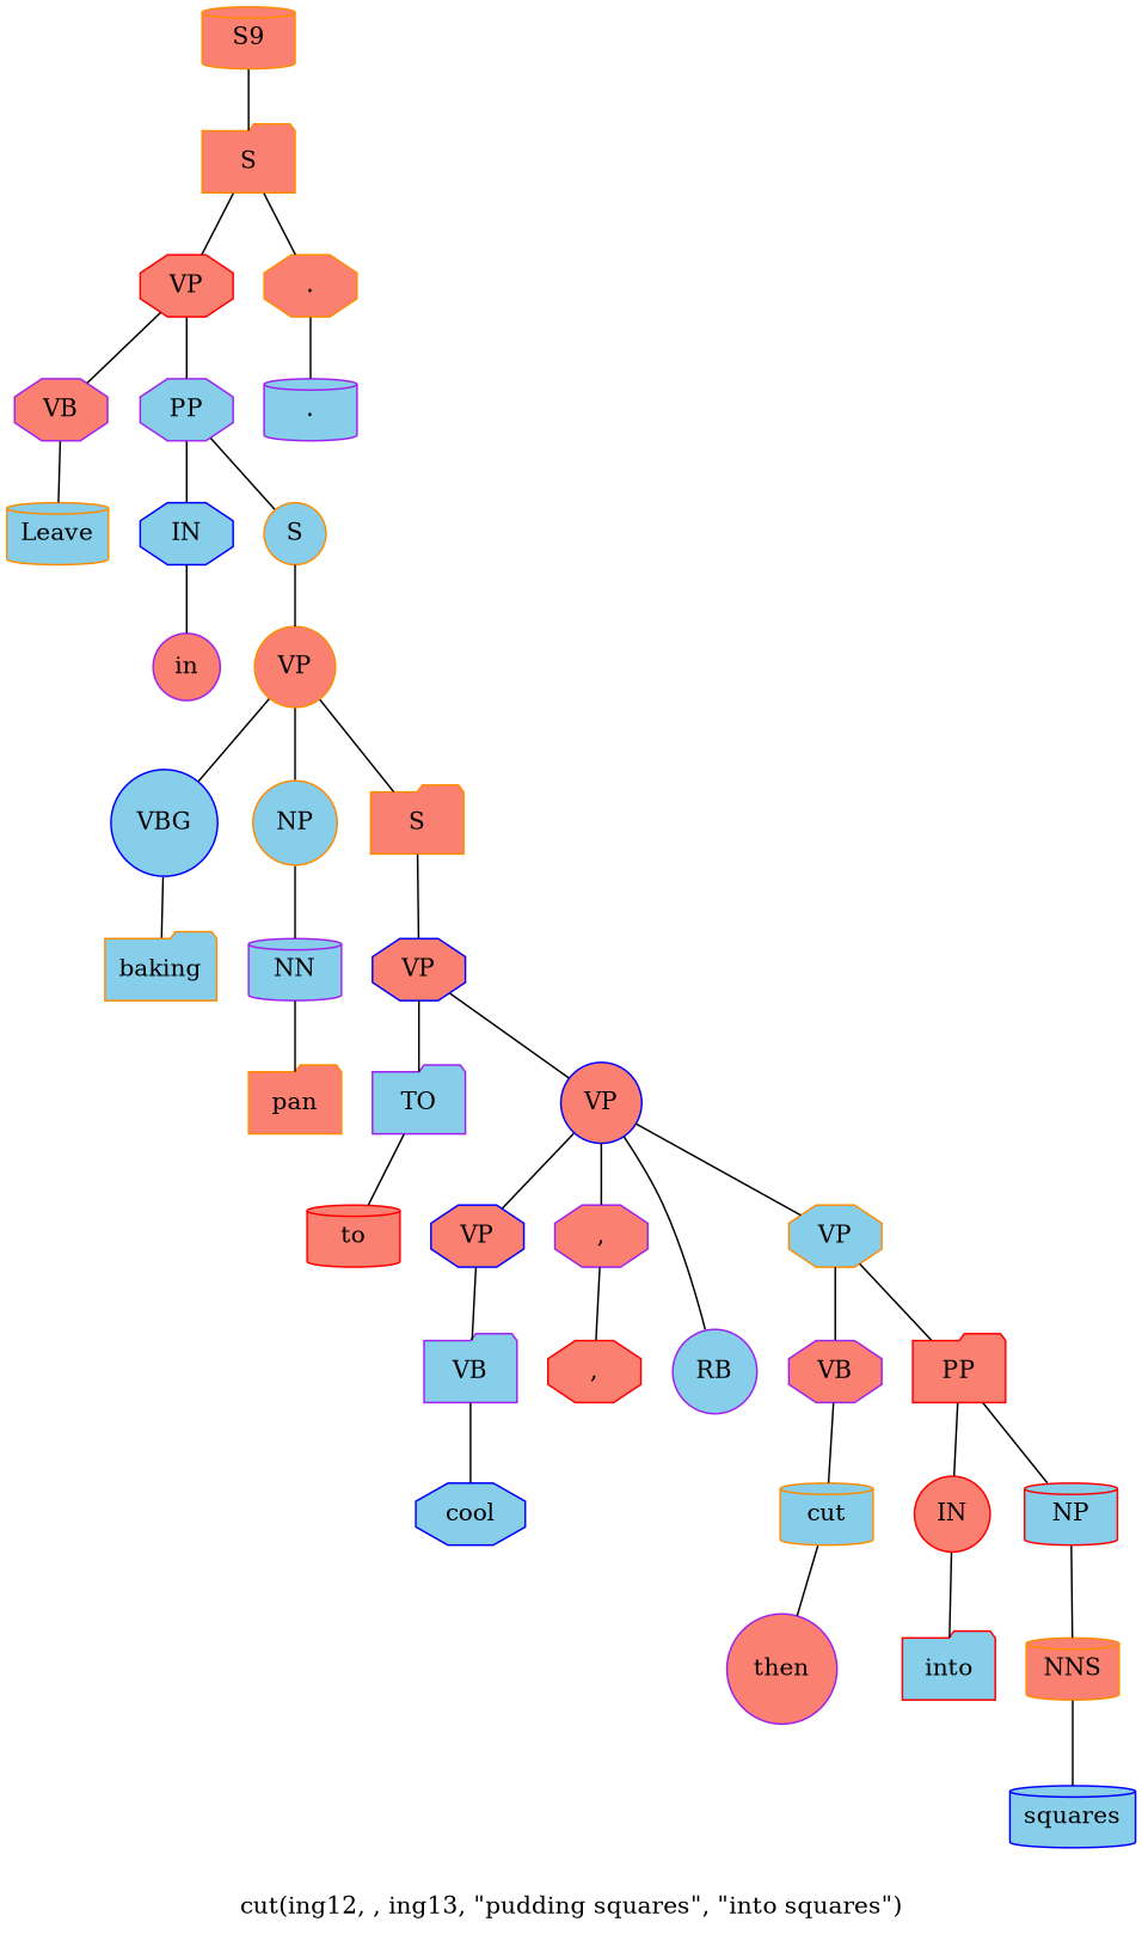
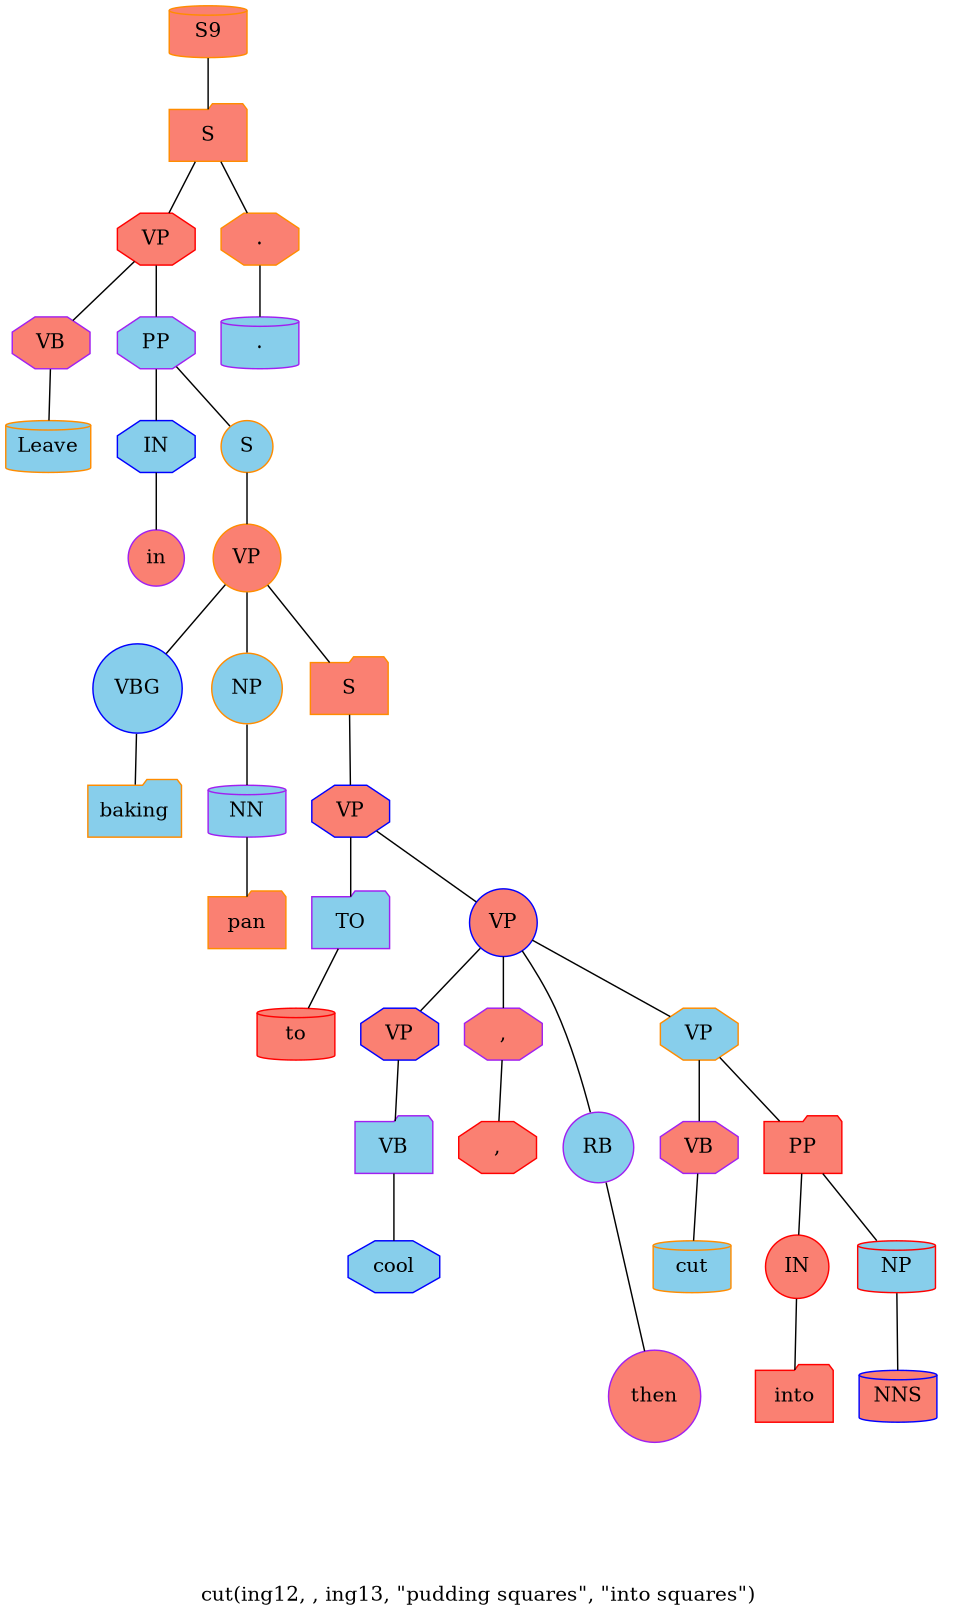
  graph {
    label="cut(ing12, , ing13, \"pudding squares\", \"into squares\")"
    node [color=darkorange fillcolor=salmon shape=octagon style=filled]
    n1 [label=S9 shape=cylinder]
    n2 [label=S shape=folder]
    n3 [color=red label=VP]
    n4 [label="."]
    n5 [color=purple label=VB]
    n6 [color=purple fillcolor=skyblue label=PP]
    n7 [color=purple fillcolor=skyblue label="." shape=cylinder]
    n8 [fillcolor=skyblue label=Leave shape=cylinder]
    n9 [color=blue fillcolor=skyblue label=IN]
    n10 [fillcolor=skyblue label=S shape=circle]
    n11 [color=purple label=in shape=circle]
    n12 [label=VP shape=circle]
    n13 [color=blue fillcolor=skyblue label=VBG shape=circle]
    n14 [fillcolor=skyblue label=NP shape=circle]
    n15 [label=S shape=folder]
    n16 [fillcolor=skyblue label=baking shape=folder]
    n17 [color=purple fillcolor=skyblue label=NN shape=cylinder]
    n18 [color=blue label=VP]
    n19 [label=pan shape=folder]
    n20 [color=purple fillcolor=skyblue label=TO shape=folder]
    n21 [color=blue label=VP shape=circle]
    n22 [color=red label=to shape=cylinder]
    n23 [color=blue label=VP]
    n24 [color=purple label=","]
    n25 [color=purple fillcolor=skyblue label=RB shape=circle]
    n26 [fillcolor=skyblue label=VP]
    n27 [color=purple fillcolor=skyblue label=VB shape=folder]
    n28 [color=red label=","]
    n29 [color=purple label=then shape=circle]
    n30 [color=purple label=VB]
    n31 [color=red label=PP shape=folder]
    n32 [color=blue fillcolor=skyblue label=cool]
    n33 [fillcolor=skyblue label=cut shape=cylinder]
    n34 [color=red label=IN shape=circle]
    n35 [color=red fillcolor=skyblue label=NP shape=cylinder]
-   n36 [color=red fillcolor=skyblue label=into shape=folder]
-   n37 [label=NNS shape=cylinder]
-   n38 [color=blue fillcolor=skyblue label=squares shape=cylinder]
+   n36 [color=red label=into shape=folder]
+   n37 [color=blue label=NNS shape=cylinder]
    n1 -- n2
    n2 -- n3
    n2 -- n4
    n3 -- n5
    n3 -- n6
    n4 -- n7
    n5 -- n8
    n6 -- n9
    n6 -- n10
    n9 -- n11
    n10 -- n12
    n12 -- n13
    n12 -- n14
    n12 -- n15
    n13 -- n16
    n14 -- n17
    n15 -- n18
    n17 -- n19
    n18 -- n20
    n18 -- n21
    n20 -- n22
    n21 -- n23
    n21 -- n24
    n21 -- n25
    n21 -- n26
    n23 -- n27
    n24 -- n28
-   n33 -- n29
+   n25 -- n29
    n26 -- n30
    n26 -- n31
    n27 -- n32
    n30 -- n33
    n31 -- n34
    n31 -- n35
    n34 -- n36
    n35 -- n37
-   n37 -- n38
  }
